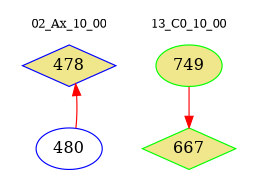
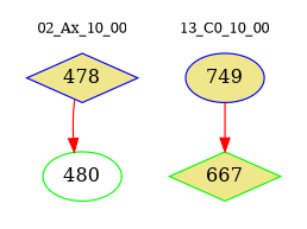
  digraph {
    node [color=blue fillcolor=khaki shape=diamond style=filled]
    edge [color=red]
    n1 [label=478]
-   n2 [fillcolor=white label=480 shape=ellipse]
-   n3 [color=green label=749 shape=ellipse]
+   n2 [color=green fillcolor=white label=480 shape=ellipse]
+   n3 [label=749 shape=ellipse]
    n4 [color=green label=667]
    subgraph cluster_1 {
      color=white
      fontsize=10
      label="02_Ax_10_00"
      n1
      n2
    }
    subgraph cluster_2 {
      color=white
      fontsize=10
      label="13_C0_10_00"
      n3
      n4
    }
-   n2 -> n1
+   n1 -> n2
    n3 -> n4
  }
